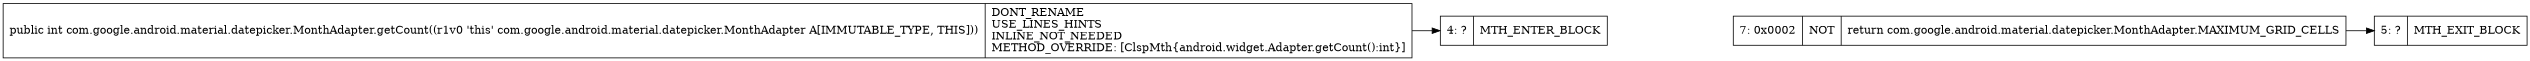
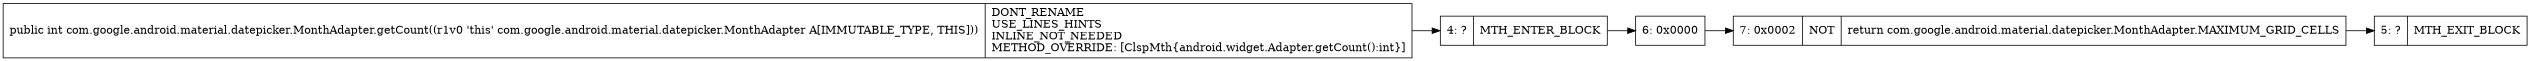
  digraph {
    rankdir=LR
    node [shape=record]
    n1 [label="{4\:\ ?|MTH_ENTER_BLOCK\l}"]
+   n2 [label="{6\:\ 0x0000}"]
    n3 [label="{7\:\ 0x0002|NOT\l|return com.google.android.material.datepicker.MonthAdapter.MAXIMUM_GRID_CELLS\l}"]
    n4 [label="{5\:\ ?|MTH_EXIT_BLOCK\l}"]
    n5 [label="{public int com.google.android.material.datepicker.MonthAdapter.getCount((r1v0 'this' com.google.android.material.datepicker.MonthAdapter A[IMMUTABLE_TYPE, THIS]))  | DONT_RENAME\lUSE_LINES_HINTS\lINLINE_NOT_NEEDED\lMETHOD_OVERRIDE: [ClspMth\{android.widget.Adapter.getCount():int\}]\l}"]
+   n1 -> n2
+   n2 -> n3
    n3 -> n4
    n5 -> n1
  }
